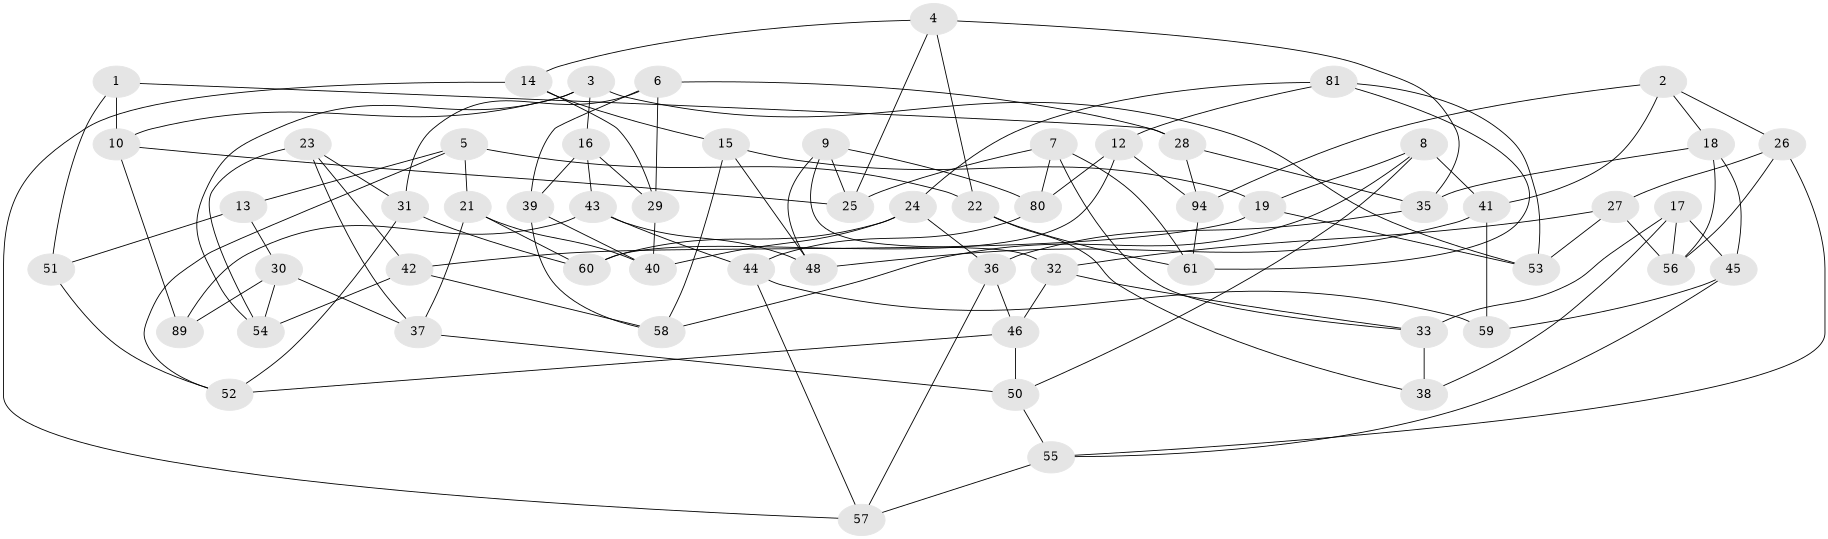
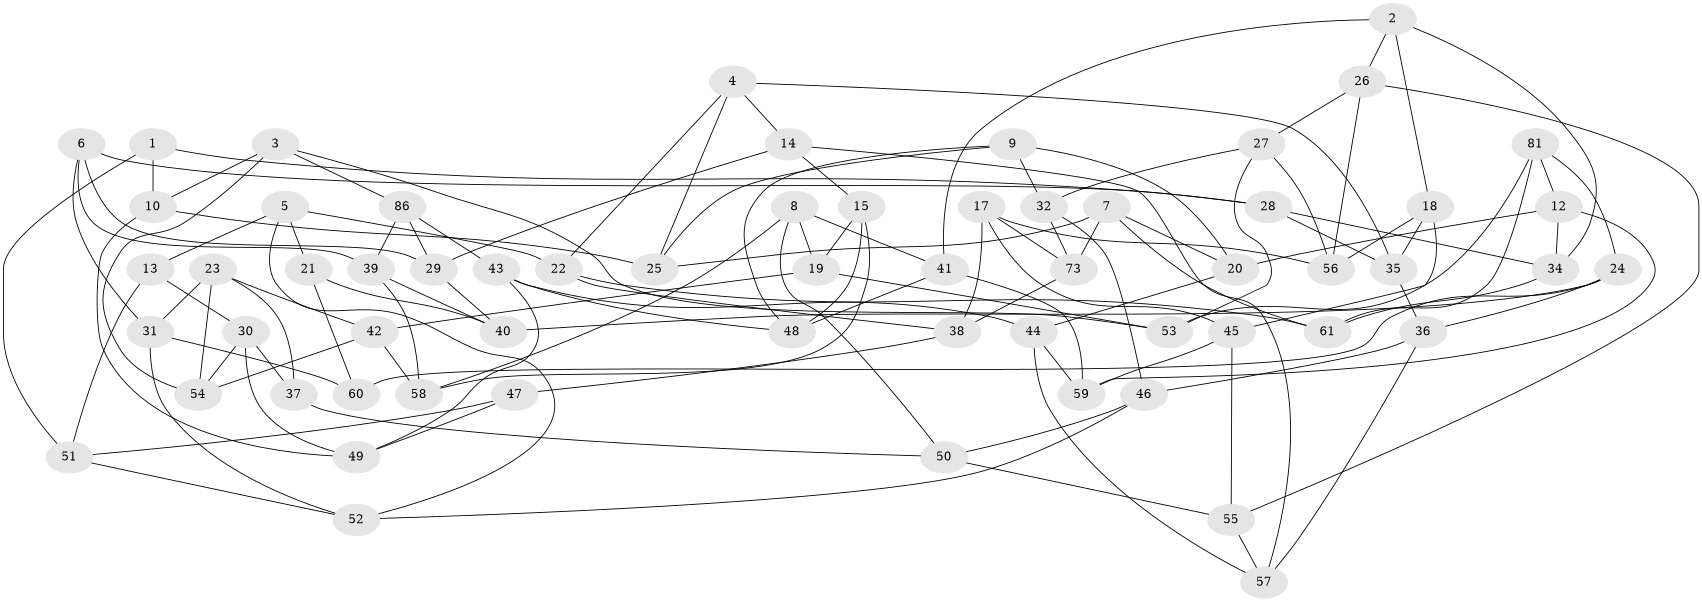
  graph {
    node [color=gray90 style=filled]
    1
    10
    28
    51
    25
-   49 [label=89]
+   49
    13
    30
-   34 [label=94]
+   34
    35
    52
    2
    18
    26
    41
    45
    56
    27
    55
    61
    48
    59
    3
-   16
+   16 [label=86]
    53
    54
    29
    39
    43
    4
    14
    22
    15
    57
    38
    36
    5
    21
    37
    40
    60
    6
    31
    58
    7
-   20 [label=80]
-   33
+   20
+   33 [label=73]
    44
    8
    19
    50
    42
    9
    32
    46
    n56 [label=81]
    12
    24
    17
+   47
    23
    1 -- 10
    1 -- 28
    1 -- 51
    10 -- 25
    10 -- 49
    28 -- 34
    28 -- 35
    51 -- 52
    13 -- 51
    13 -- 30
    30 -- 49
    30 -- 54
    30 -- 37
    34 -- 61
    35 -- 36
    2 -- 34
    2 -- 18
    2 -- 26
    2 -- 41
    18 -- 35
    18 -- 45
    18 -- 56
    26 -- 56
    26 -- 27
    26 -- 55
    41 -- 48
    41 -- 59
    45 -- 55
    45 -- 59
    27 -- 56
    27 -- 53
    27 -- 32
    55 -- 57
    3 -- 10
    3 -- 16
    3 -- 53
    3 -- 54
    16 -- 29
    16 -- 39
    16 -- 43
    29 -- 40
    39 -- 40
    39 -- 58
    43 -- 49
    43 -- 48
    43 -- 44
    4 -- 25
    4 -- 35
    4 -- 14
    4 -- 22
    14 -- 29
    14 -- 15
    14 -- 57
    22 -- 61
    22 -- 38
    15 -- 48
    15 -- 58
    15 -- 19
+   38 -- 47
    36 -- 57
    36 -- 46
    5 -- 13
    5 -- 52
    5 -- 22
    5 -- 21
-   21 -- 37
    21 -- 40
    21 -- 60
    37 -- 50
    6 -- 28
    6 -- 29
    6 -- 39
    6 -- 31
    31 -- 52
    31 -- 60
    7 -- 25
    7 -- 61
    7 -- 20
    7 -- 33
    20 -- 44
    33 -- 38
    44 -- 59
    44 -- 57
    8 -- 41
    8 -- 58
    8 -- 19
    8 -- 50
    19 -- 53
    19 -- 42
    50 -- 55
    42 -- 54
    42 -- 58
    9 -- 25
    9 -- 48
    9 -- 20
    9 -- 32
    32 -- 33
    32 -- 46
    46 -- 52
    46 -- 50
    n56 -- 61
    n56 -- 53
    n56 -- 12
    n56 -- 24
    12 -- 34
-   12 -- 60
+   12 -- 59
    12 -- 20
    24 -- 36
    24 -- 40
    24 -- 60
    17 -- 45
    17 -- 56
    17 -- 38
    17 -- 33
+   47 -- 51
+   47 -- 49
    23 -- 54
    23 -- 37
    23 -- 31
    23 -- 42
  }
